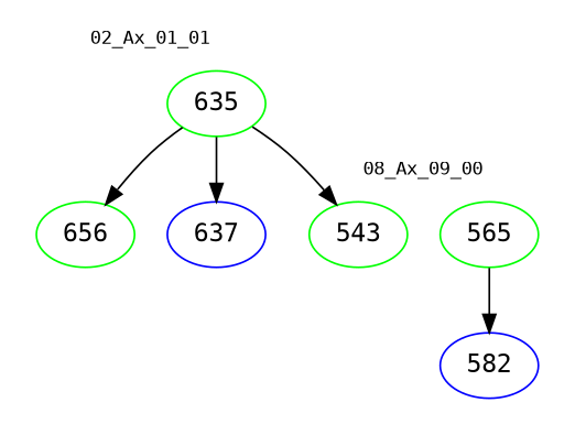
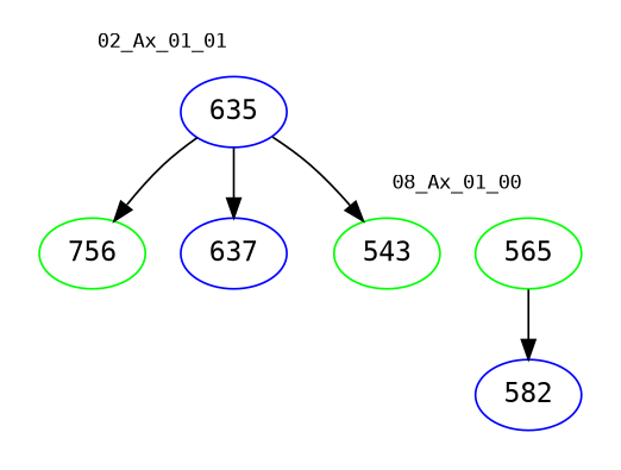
  digraph {
    fontname="DejaVu Sans Mono"
    node [color=green fontname="DejaVu Sans Mono"]
    edge [color=black fontname="DejaVu Sans Mono"]
-   n1 [label=635]
-   n2 [label=656]
+   n1 [color=blue label=635]
+   n2 [label=756]
    n3 [color=blue label=637]
    n4 [label=565]
    n5 [label=543]
    n6 [color=blue label=582]
    subgraph cluster_1 {
      color=white
      fontsize=10
      label="02_Ax_01_01"
      n1
      n2
      n3
    }
    subgraph cluster_2 {
      color=white
      fontsize=10
-     label="08_Ax_09_00"
+     label="08_Ax_01_00"
      n4
      n5
      n6
    }
    n1 -> n2
    n1 -> n3
    n1 -> n5
    n4 -> n6
  }
